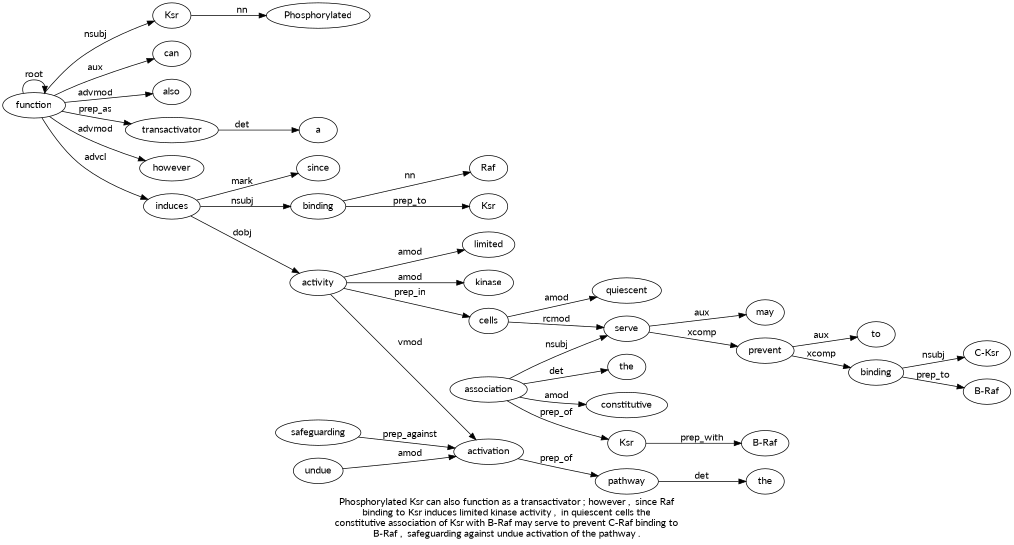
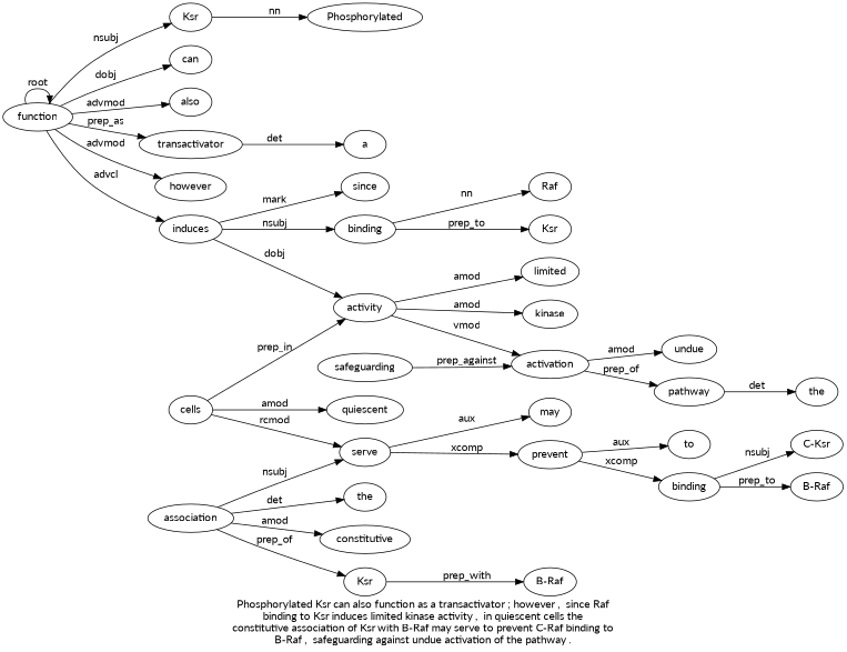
  digraph {
    fontname=Lato
    label="Phosphorylated Ksr can also function as a transactivator ; however ,  since Raf\nbinding to Ksr induces limited kinase activity ,  in quiescent cells the\nconstitutive association of Ksr with B-Raf may serve to prevent C-Raf binding to\nB-Raf ,  safeguarding against undue activation of the pathway ."
    rankdir=LR
    node [fillcolor=white fontname=Lato style=filled]
    edge [fontname=Lato]
    n1 [label=Ksr]
    n2 [label=Phosphorylated]
    n3 [label=function]
    n4 [label=can]
    n5 [label=also]
    n6 [label=transactivator]
    n7 [label=however]
    n8 [label=induces]
    n9 [label=a]
    n10 [label=since]
    n11 [label=binding]
    n12 [label=activity]
    n13 [label=Raf]
    n14 [label=Ksr]
    n15 [label=limited]
    n16 [label=kinase]
    n17 [label=cells]
    n18 [label=activation]
    n19 [label=quiescent]
    n20 [label=serve]
    n21 [label=safeguarding]
    n22 [label=may]
    n23 [label=prevent]
    n24 [label=association]
    n25 [label=the]
    n26 [label=constitutive]
    n27 [label=Ksr]
    n28 [label="B-Raf"]
    n29 [label=to]
    n30 [label=binding]
    n31 [label="C-Ksr"]
    n32 [label="B-Raf"]
    n33 [label=undue]
    n34 [label=pathway]
    n35 [label=the]
    n1 -> n2 [label=nn]
    n3 -> n1 [label=nsubj]
    n3 -> n3 [label=root]
-   n3 -> n4 [label=aux]
+   n3 -> n4 [label=dobj]
    n3 -> n5 [label=advmod]
    n3 -> n6 [label=prep_as]
    n3 -> n7 [label=advmod]
    n3 -> n8 [label=advcl]
    n6 -> n9 [label=det]
    n8 -> n10 [label=mark]
    n8 -> n11 [label=nsubj]
    n8 -> n12 [label=dobj]
    n11 -> n13 [label=nn]
    n11 -> n14 [label=prep_to]
    n12 -> n15 [label=amod]
    n12 -> n16 [label=amod]
-   n12 -> n17 [label=prep_in]
+   n17 -> n12 [label=prep_in]
    n12 -> n18 [label=vmod]
    n17 -> n19 [label=amod]
    n17 -> n20 [label=rcmod]
-   n33 -> n18 [label=amod]
+   n18 -> n33 [label=amod]
    n18 -> n34 [label=prep_of]
    n20 -> n22 [label=aux]
    n20 -> n23 [label=xcomp]
    n21 -> n18 [label=prep_against]
    n23 -> n29 [label=aux]
    n23 -> n30 [label=xcomp]
    n24 -> n20 [label=nsubj]
    n24 -> n25 [label=det]
    n24 -> n26 [label=amod]
    n24 -> n27 [label=prep_of]
    n27 -> n28 [label=prep_with]
    n30 -> n31 [label=nsubj]
    n30 -> n32 [label=prep_to]
    n34 -> n35 [label=det]
  }
